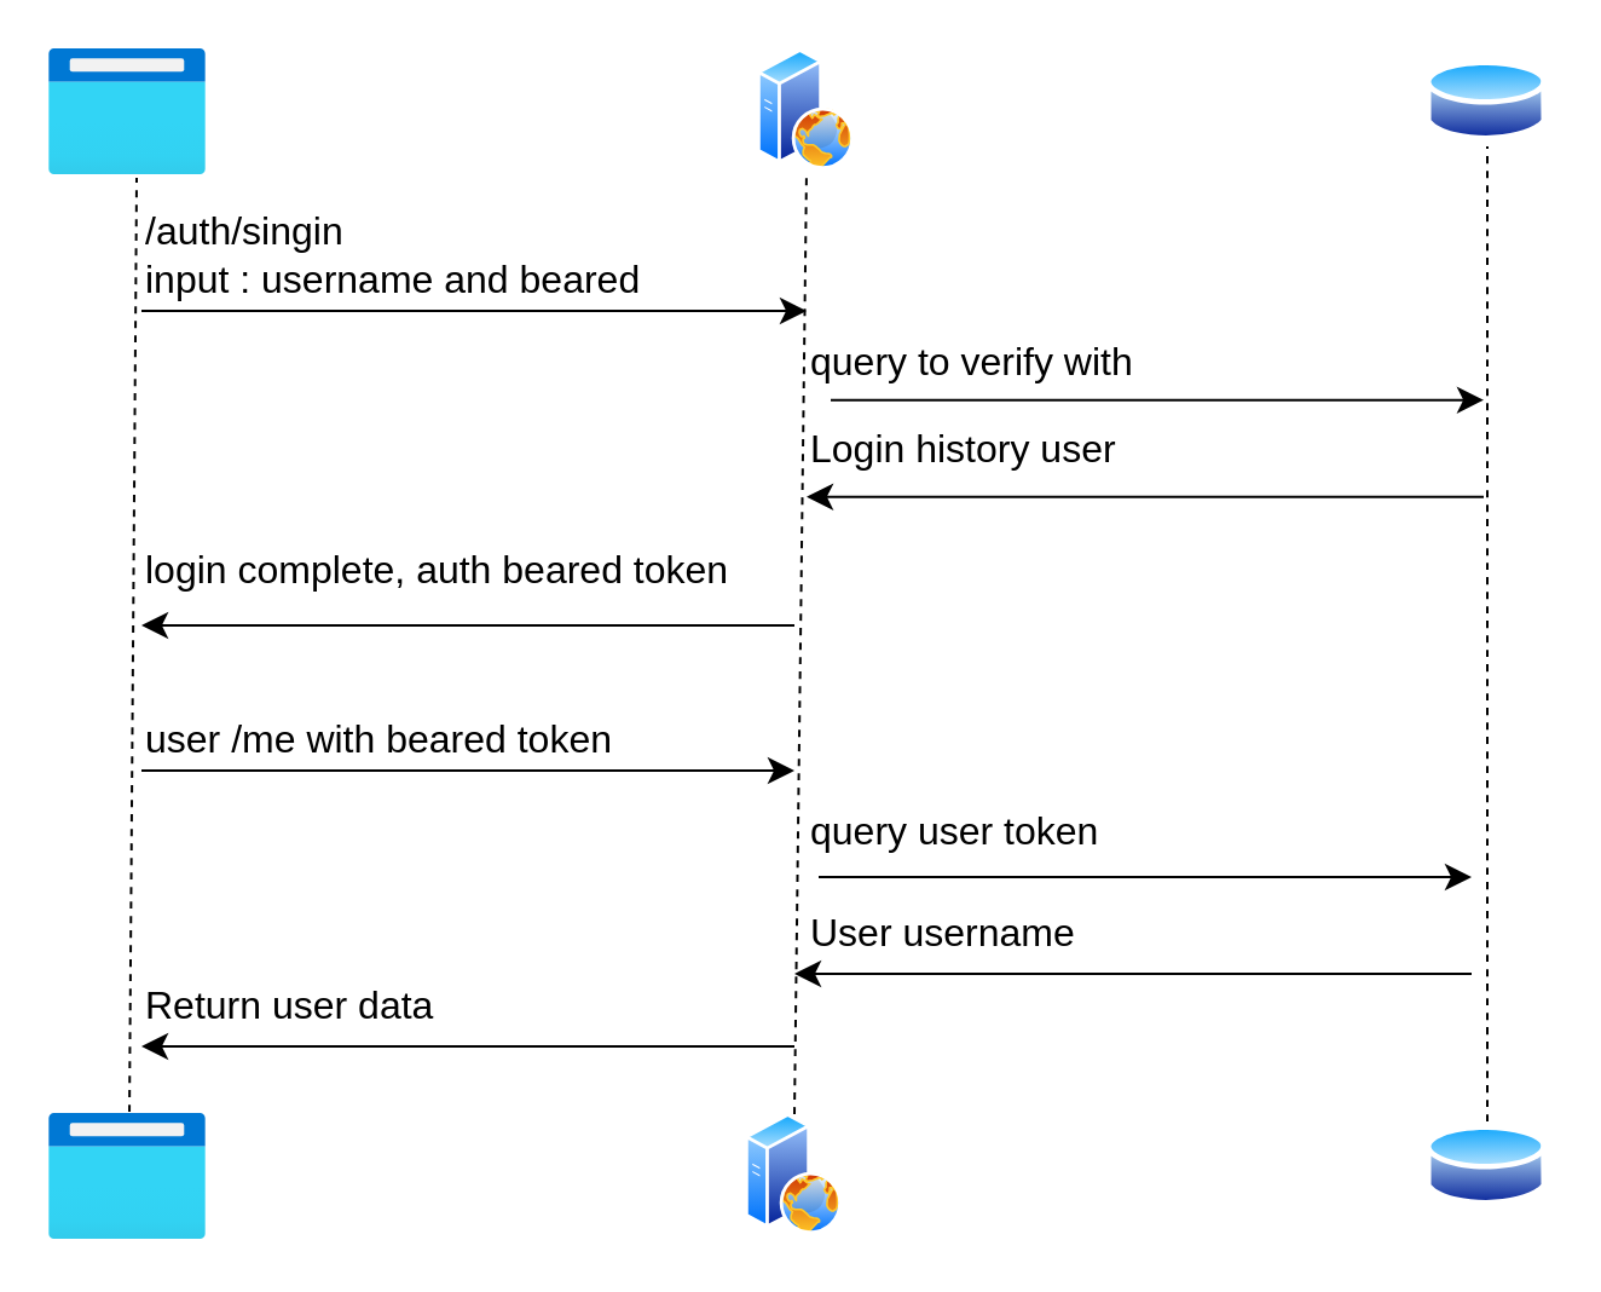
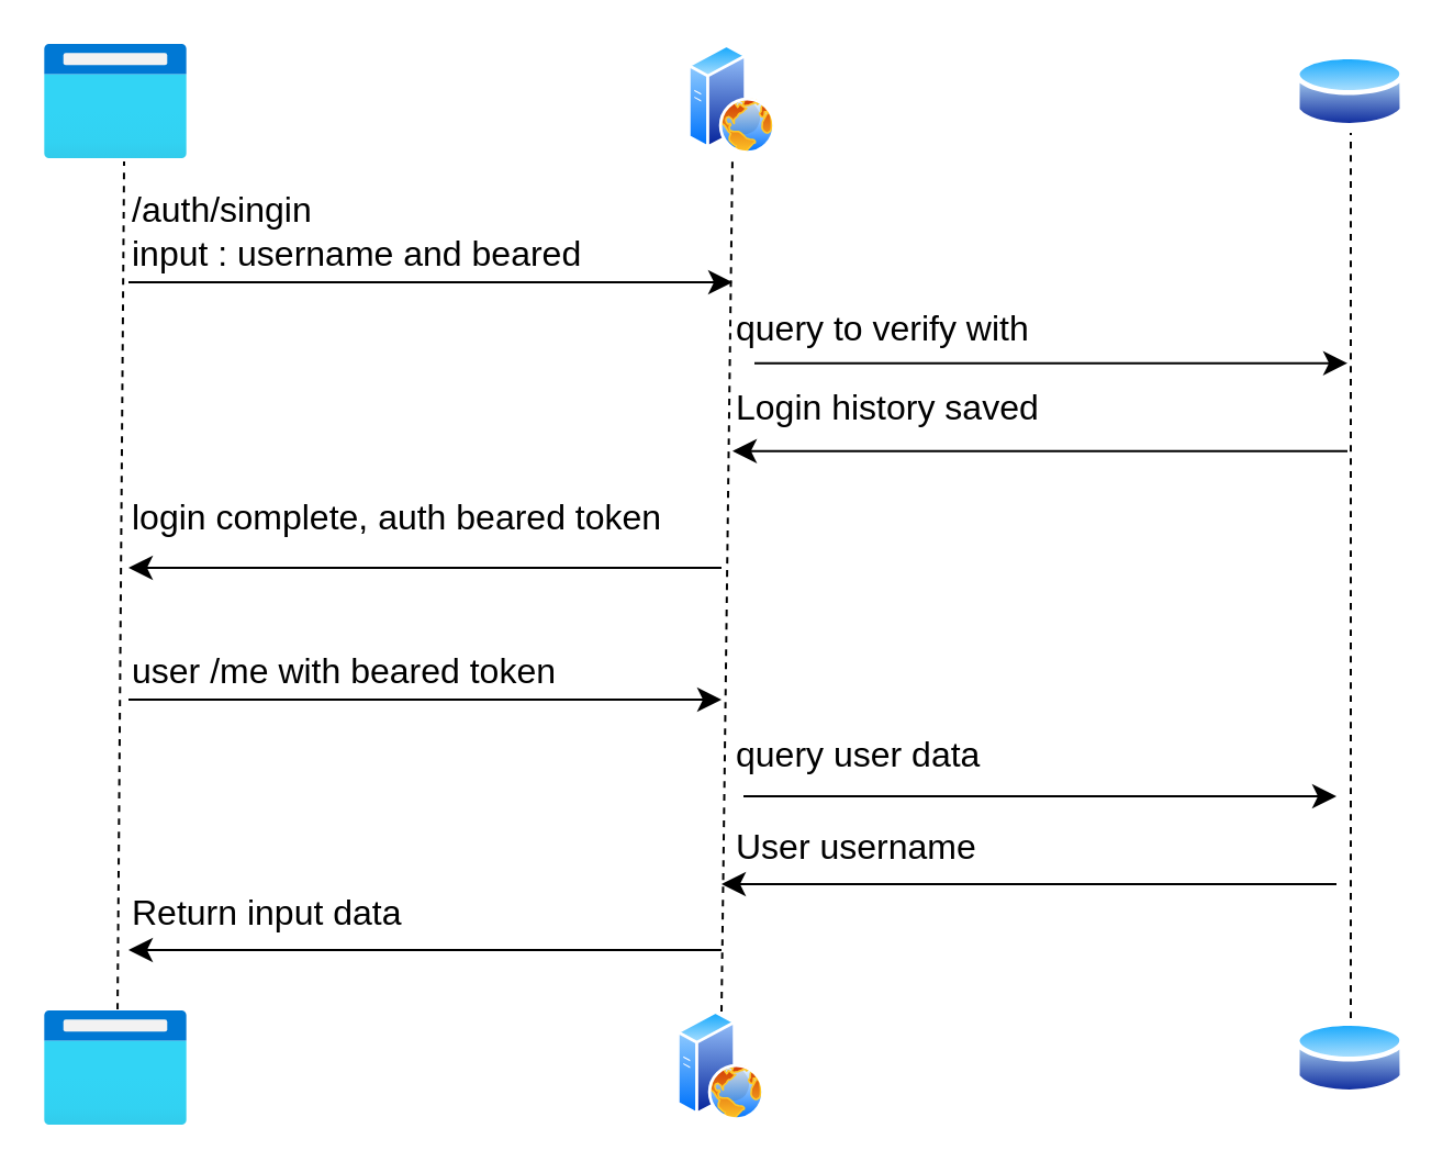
  <mxCell id="0" />
  <mxCell id="1" parent="0" />
  <mxCell id="2" value="" style="endArrow=classic;html=1;rounded=0;fontSize=12;startSize=8;endSize=8;curved=1;" edge="1" parent="1"><mxGeometry width="50" height="50" relative="1" as="geometry"><mxPoint x="58" y="128" as="sourcePoint" /><mxPoint x="333" y="128" as="targetPoint" /></mxGeometry></mxCell>
  <mxCell id="3" value="" style="endArrow=classic;html=1;rounded=0;fontSize=12;startSize=8;endSize=8;curved=1;" edge="1" parent="1"><mxGeometry width="50" height="50" relative="1" as="geometry"><mxPoint x="343" y="164.83" as="sourcePoint" /><mxPoint x="613" y="164.83" as="targetPoint" /></mxGeometry></mxCell>
  <mxCell id="4" value="" style="endArrow=classic;html=1;rounded=0;fontSize=12;startSize=8;endSize=8;curved=1;" edge="1" parent="1"><mxGeometry width="50" height="50" relative="1" as="geometry"><mxPoint x="613" y="204.83" as="sourcePoint" /><mxPoint x="333" y="204.83" as="targetPoint" /></mxGeometry></mxCell>
  <mxCell id="5" value="" style="endArrow=classic;html=1;rounded=0;fontSize=12;startSize=8;endSize=8;curved=1;" edge="1" parent="1"><mxGeometry width="50" height="50" relative="1" as="geometry"><mxPoint x="328" y="258" as="sourcePoint" /><mxPoint x="58" y="258" as="targetPoint" /></mxGeometry></mxCell>
  <mxCell id="6" value="" style="endArrow=classic;html=1;rounded=0;fontSize=12;startSize=8;endSize=8;curved=1;" edge="1" parent="1"><mxGeometry width="50" height="50" relative="1" as="geometry"><mxPoint x="58" y="318" as="sourcePoint" /><mxPoint x="328" y="318" as="targetPoint" /></mxGeometry></mxCell>
  <mxCell id="7" value="" style="image;aspect=fixed;html=1;points=[];align=center;fontSize=12;image=img/lib/azure2/general/Browser.svg;" vertex="1" parent="1"><mxGeometry x="20" y="20" width="65" height="52" as="geometry" /></mxCell>
  <mxCell id="8" value="" style="image;aspect=fixed;html=1;points=[];align=center;fontSize=12;image=img/lib/azure2/general/Browser.svg;" vertex="1" parent="1"><mxGeometry x="20" y="460" width="65" height="52" as="geometry" /></mxCell>
  <mxCell id="9" value="" style="endArrow=none;dashed=1;html=1;rounded=0;fontSize=12;startSize=8;endSize=8;curved=1;entryX=0.554;entryY=1.019;entryDx=0;entryDy=0;entryPerimeter=0;exitX=0.508;exitY=-0.019;exitDx=0;exitDy=0;exitPerimeter=0;" edge="1" parent="1" source="8" target="7"><mxGeometry width="50" height="50" relative="1" as="geometry"><mxPoint x="53" y="440" as="sourcePoint" /><mxPoint x="52.5" y="80" as="targetPoint" /></mxGeometry></mxCell>
  <mxCell id="10" value="/auth/singin&lt;br&gt;input : username and beared" style="text;html=1;strokeColor=none;fillColor=none;align=left;verticalAlign=middle;whiteSpace=wrap;rounded=0;fontSize=16;" vertex="1" parent="1"><mxGeometry x="58" y="90" width="234.5" height="30" as="geometry" /></mxCell>
  <mxCell id="11" value="login complete, auth beared token" style="text;html=1;strokeColor=none;fillColor=none;align=left;verticalAlign=middle;whiteSpace=wrap;rounded=0;fontSize=16;" vertex="1" parent="1"><mxGeometry x="58" y="220" width="254.5" height="30" as="geometry" /></mxCell>
  <mxCell id="12" value="user /me with beared token" style="text;html=1;strokeColor=none;fillColor=none;align=left;verticalAlign=middle;whiteSpace=wrap;rounded=0;fontSize=16;" vertex="1" parent="1"><mxGeometry x="58" y="290" width="214.5" height="30" as="geometry" /></mxCell>
- <mxCell id="13" value="Return user data" style="text;html=1;strokeColor=none;fillColor=none;align=left;verticalAlign=middle;whiteSpace=wrap;rounded=0;fontSize=16;" vertex="1" parent="1"><mxGeometry x="58" y="400" width="205.5" height="30" as="geometry" /></mxCell>
+ <mxCell id="13" value="Return input data" style="text;html=1;strokeColor=none;fillColor=none;align=left;verticalAlign=middle;whiteSpace=wrap;rounded=0;fontSize=16;" vertex="1" parent="1"><mxGeometry x="58" y="400" width="205.5" height="30" as="geometry" /></mxCell>
  <mxCell id="14" value="" style="image;aspect=fixed;perimeter=ellipsePerimeter;html=1;align=center;shadow=0;dashed=0;spacingTop=3;image=img/lib/active_directory/web_server.svg;fontSize=16;" vertex="1" parent="1"><mxGeometry x="313" y="20" width="40" height="50" as="geometry" /></mxCell>
  <mxCell id="15" value="" style="endArrow=none;dashed=1;html=1;rounded=0;fontSize=12;startSize=8;endSize=8;curved=1;entryX=0.5;entryY=1;entryDx=0;entryDy=0;exitX=0.5;exitY=0;exitDx=0;exitDy=0;" edge="1" parent="1" source="16" target="14"><mxGeometry width="50" height="50" relative="1" as="geometry"><mxPoint x="118" y="290" as="sourcePoint" /><mxPoint x="168" y="240" as="targetPoint" /></mxGeometry></mxCell>
  <mxCell id="16" value="" style="image;aspect=fixed;perimeter=ellipsePerimeter;html=1;align=center;shadow=0;dashed=0;spacingTop=3;image=img/lib/active_directory/web_server.svg;fontSize=16;" vertex="1" parent="1"><mxGeometry x="308" y="460" width="40" height="50" as="geometry" /></mxCell>
  <mxCell id="17" value="" style="endArrow=classic;html=1;rounded=0;fontSize=12;startSize=8;endSize=8;curved=1;" edge="1" parent="1"><mxGeometry width="50" height="50" relative="1" as="geometry"><mxPoint x="328" y="432" as="sourcePoint" /><mxPoint x="58" y="432" as="targetPoint" /></mxGeometry></mxCell>
  <mxCell id="18" value="" style="endArrow=classic;html=1;rounded=0;fontSize=12;startSize=8;endSize=8;curved=1;" edge="1" parent="1"><mxGeometry width="50" height="50" relative="1" as="geometry"><mxPoint x="608" y="402" as="sourcePoint" /><mxPoint x="328" y="402" as="targetPoint" /></mxGeometry></mxCell>
  <mxCell id="19" value="User username" style="text;html=1;strokeColor=none;fillColor=none;align=left;verticalAlign=middle;whiteSpace=wrap;rounded=0;fontSize=16;" vertex="1" parent="1"><mxGeometry x="333" y="370" width="194.5" height="30" as="geometry" /></mxCell>
  <mxCell id="20" value="" style="endArrow=classic;html=1;rounded=0;fontSize=12;startSize=8;endSize=8;curved=1;" edge="1" parent="1"><mxGeometry width="50" height="50" relative="1" as="geometry"><mxPoint x="338" y="362" as="sourcePoint" /><mxPoint x="608" y="362" as="targetPoint" /></mxGeometry></mxCell>
- <mxCell id="21" value="query user token" style="text;html=1;strokeColor=none;fillColor=none;align=left;verticalAlign=middle;whiteSpace=wrap;rounded=0;fontSize=16;" vertex="1" parent="1"><mxGeometry x="333" y="322" width="279.5" height="42" as="geometry" /></mxCell>
+ <mxCell id="21" value="query user data" style="text;html=1;strokeColor=none;fillColor=none;align=left;verticalAlign=middle;whiteSpace=wrap;rounded=0;fontSize=16;" vertex="1" parent="1"><mxGeometry x="333" y="322" width="279.5" height="42" as="geometry" /></mxCell>
  <mxCell id="22" value="query to verify with" style="text;html=1;strokeColor=none;fillColor=none;align=left;verticalAlign=middle;whiteSpace=wrap;rounded=0;fontSize=16;" vertex="1" parent="1"><mxGeometry x="333" y="128" width="279.5" height="42" as="geometry" /></mxCell>
  <mxCell id="23" value="" style="image;aspect=fixed;perimeter=ellipsePerimeter;html=1;align=center;shadow=0;dashed=0;spacingTop=3;image=img/lib/active_directory/database.svg;fontSize=16;" vertex="1" parent="1"><mxGeometry x="589.5" y="23" width="50" height="37" as="geometry" /></mxCell>
  <mxCell id="24" value="" style="image;aspect=fixed;perimeter=ellipsePerimeter;html=1;align=center;shadow=0;dashed=0;spacingTop=3;image=img/lib/active_directory/database.svg;fontSize=16;" vertex="1" parent="1"><mxGeometry x="589.5" y="463" width="50" height="37" as="geometry" /></mxCell>
  <mxCell id="25" value="" style="endArrow=none;dashed=1;html=1;rounded=0;fontSize=12;startSize=8;endSize=8;curved=1;entryX=0.5;entryY=1;entryDx=0;entryDy=0;exitX=0.5;exitY=0;exitDx=0;exitDy=0;" edge="1" parent="1" source="24" target="23"><mxGeometry width="50" height="50" relative="1" as="geometry"><mxPoint x="410" y="286.5" as="sourcePoint" /><mxPoint x="460" y="236.5" as="targetPoint" /></mxGeometry></mxCell>
- <mxCell id="26" value="Login history user" style="text;html=1;strokeColor=none;fillColor=none;align=left;verticalAlign=middle;whiteSpace=wrap;rounded=0;fontSize=16;" vertex="1" parent="1"><mxGeometry x="333" y="170" width="194.5" height="30" as="geometry" /></mxCell>
+ <mxCell id="26" value="Login history saved" style="text;html=1;strokeColor=none;fillColor=none;align=left;verticalAlign=middle;whiteSpace=wrap;rounded=0;fontSize=16;" vertex="1" parent="1"><mxGeometry x="333" y="170" width="194.5" height="30" as="geometry" /></mxCell>
